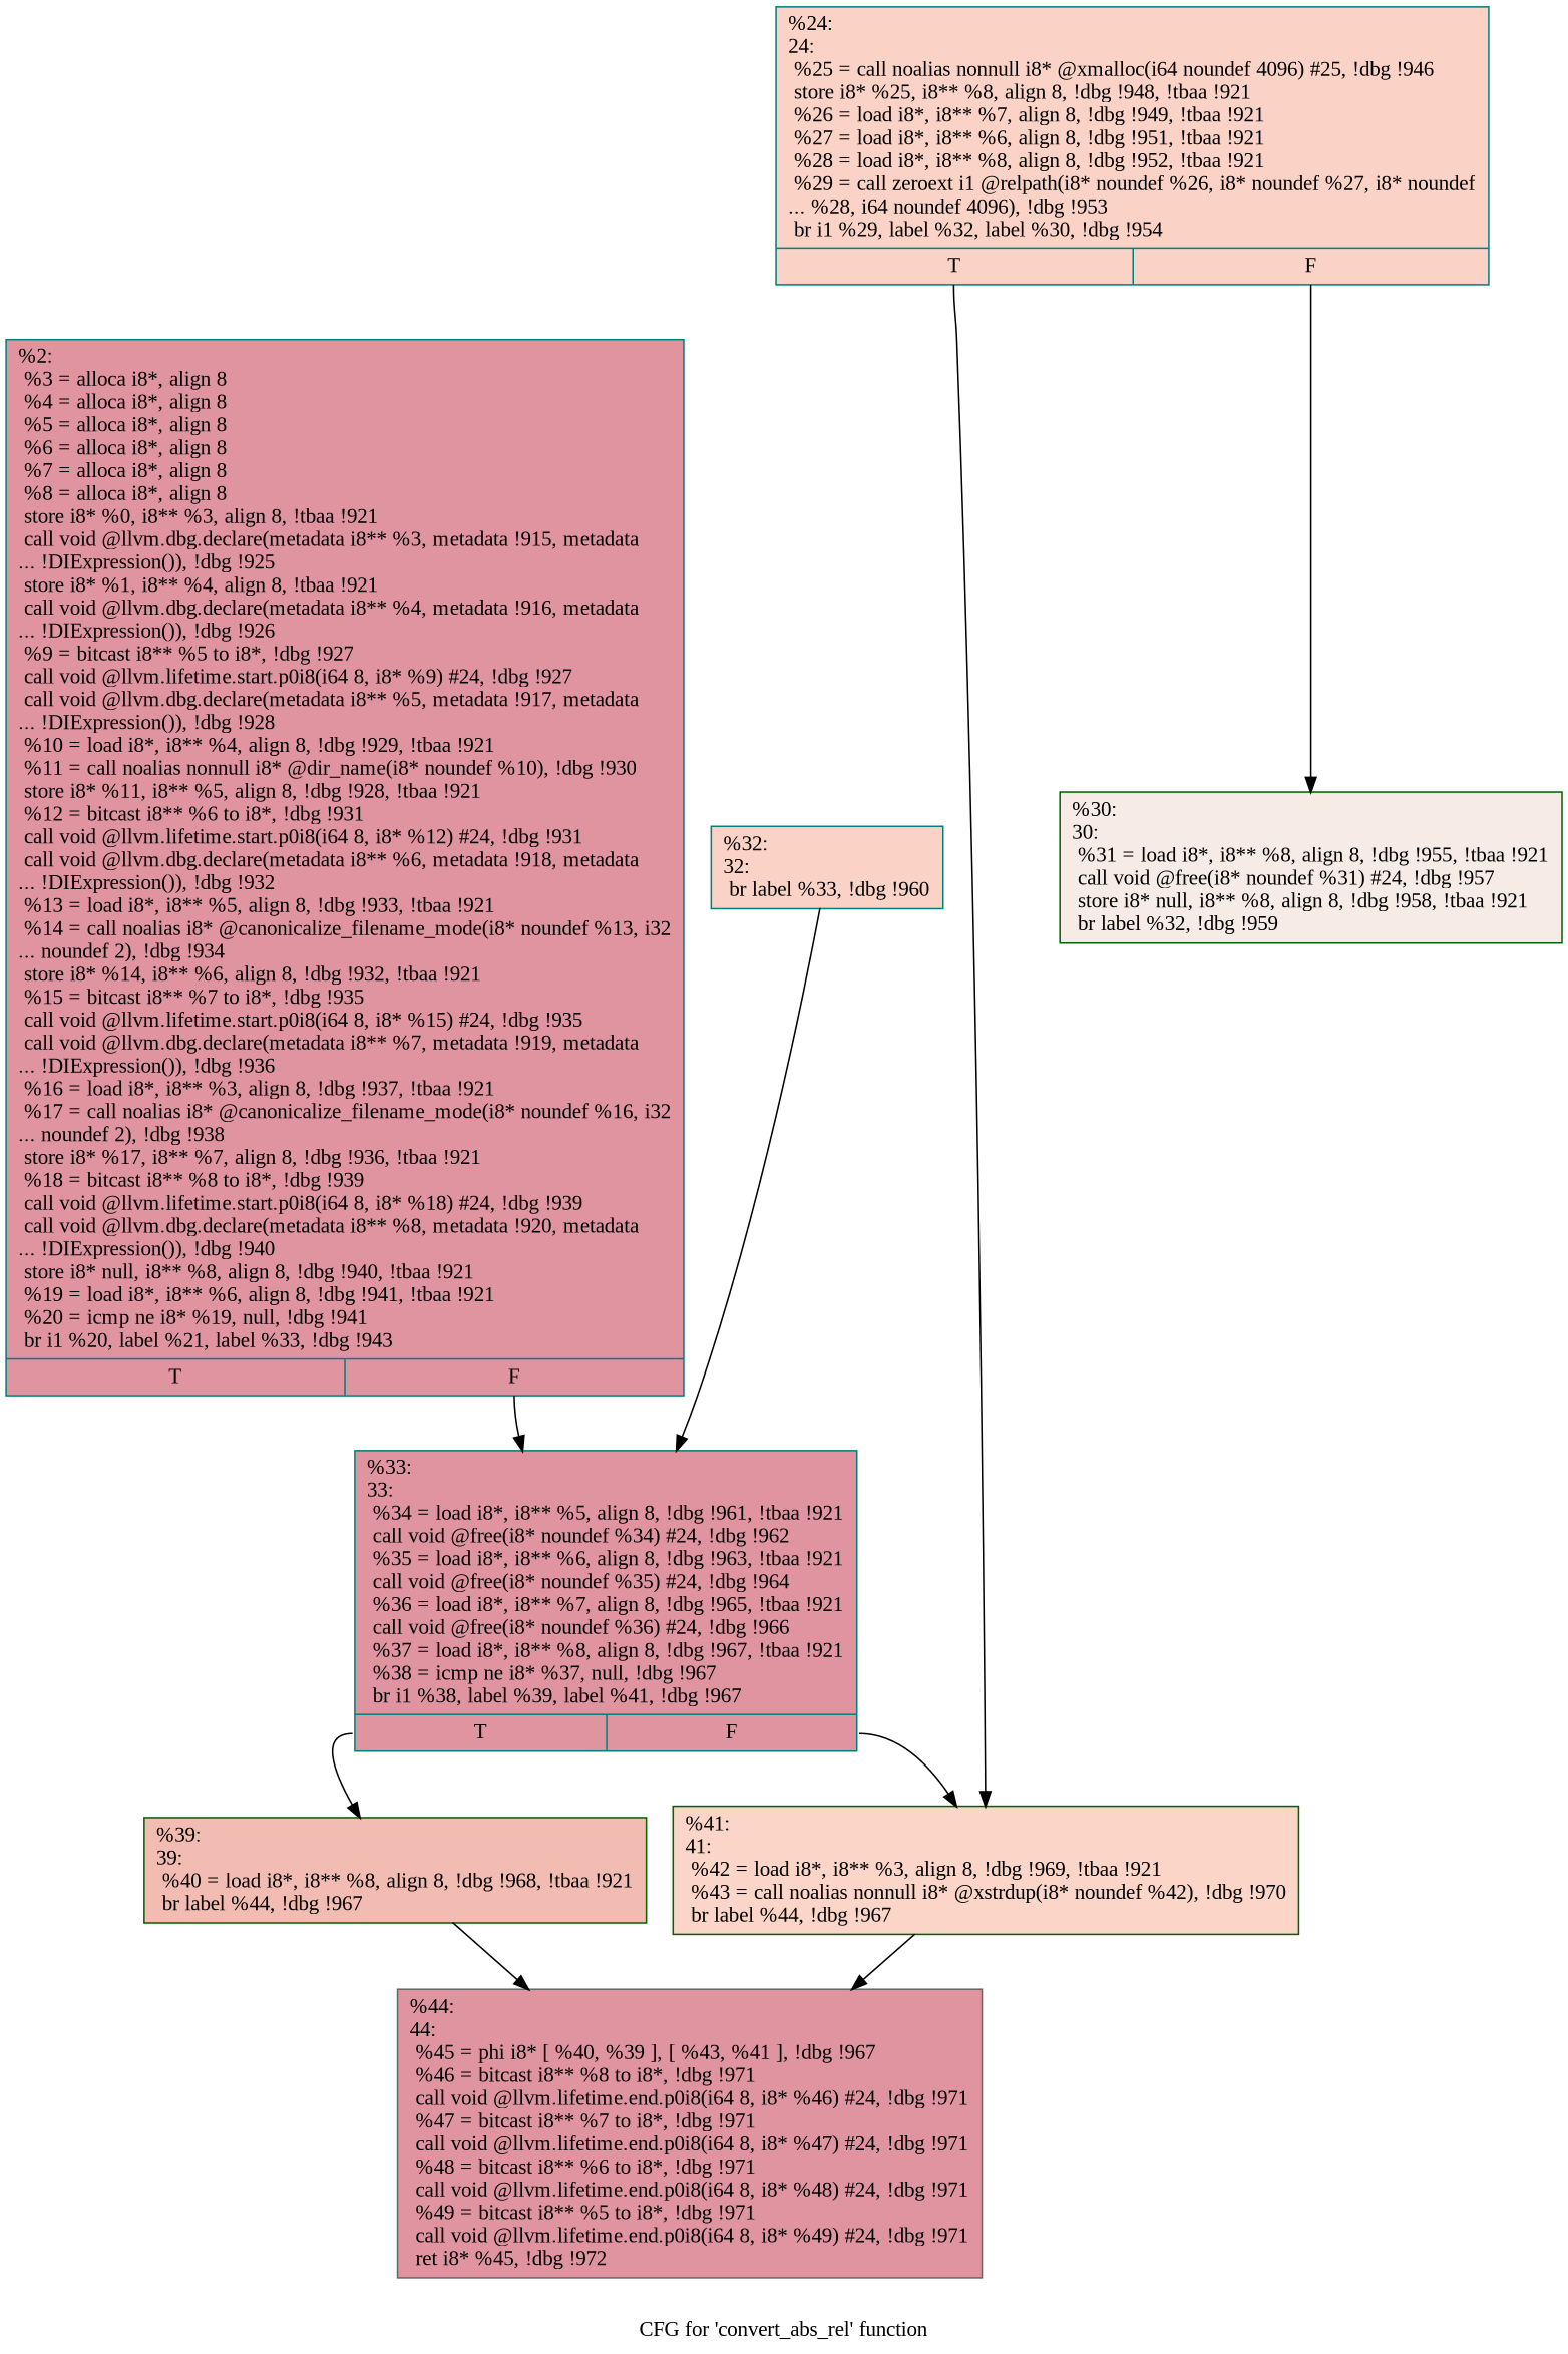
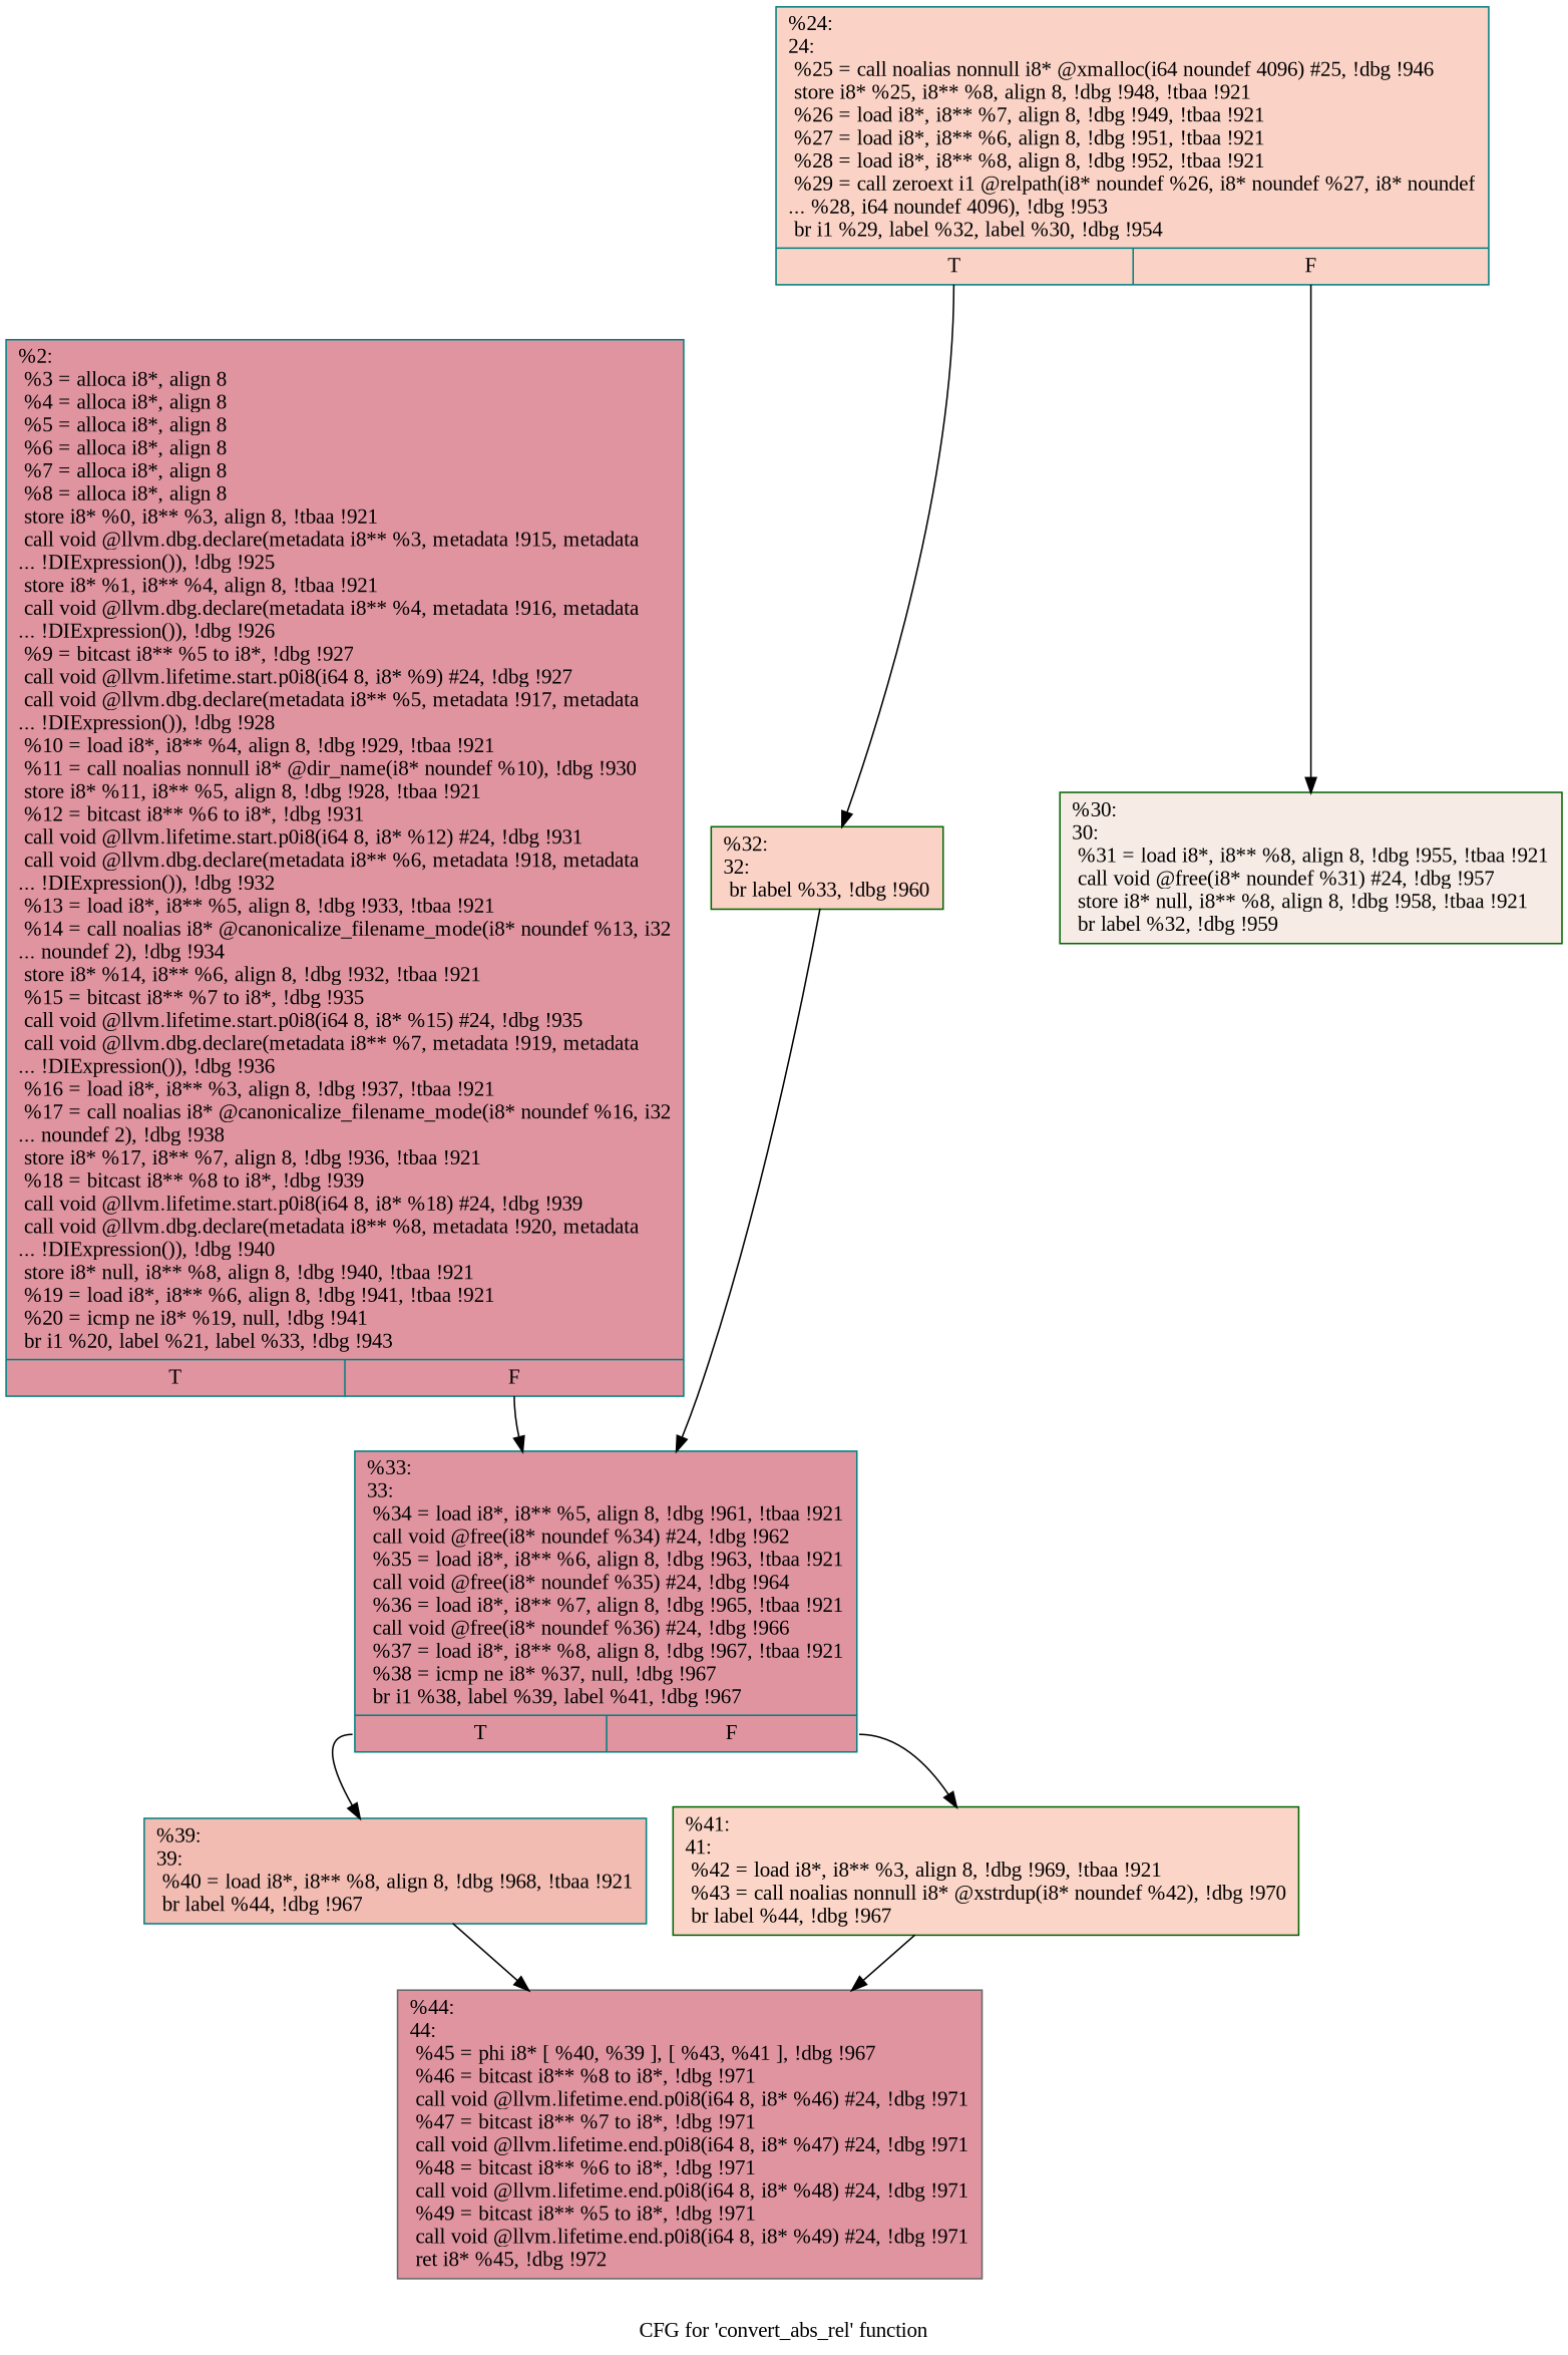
  digraph {
    fontname="Liberation Serif"
    label="CFG for 'convert_abs_rel' function"
    node [color=darkgreen fillcolor="#b70d2870" fontname="Liberation Serif" shape=record style=filled]
    edge [fontname="Liberation Serif"]
    n1 [color=teal label="{%2:\l  %3 = alloca i8*, align 8\l  %4 = alloca i8*, align 8\l  %5 = alloca i8*, align 8\l  %6 = alloca i8*, align 8\l  %7 = alloca i8*, align 8\l  %8 = alloca i8*, align 8\l  store i8* %0, i8** %3, align 8, !tbaa !921\l  call void @llvm.dbg.declare(metadata i8** %3, metadata !915, metadata\l... !DIExpression()), !dbg !925\l  store i8* %1, i8** %4, align 8, !tbaa !921\l  call void @llvm.dbg.declare(metadata i8** %4, metadata !916, metadata\l... !DIExpression()), !dbg !926\l  %9 = bitcast i8** %5 to i8*, !dbg !927\l  call void @llvm.lifetime.start.p0i8(i64 8, i8* %9) #24, !dbg !927\l  call void @llvm.dbg.declare(metadata i8** %5, metadata !917, metadata\l... !DIExpression()), !dbg !928\l  %10 = load i8*, i8** %4, align 8, !dbg !929, !tbaa !921\l  %11 = call noalias nonnull i8* @dir_name(i8* noundef %10), !dbg !930\l  store i8* %11, i8** %5, align 8, !dbg !928, !tbaa !921\l  %12 = bitcast i8** %6 to i8*, !dbg !931\l  call void @llvm.lifetime.start.p0i8(i64 8, i8* %12) #24, !dbg !931\l  call void @llvm.dbg.declare(metadata i8** %6, metadata !918, metadata\l... !DIExpression()), !dbg !932\l  %13 = load i8*, i8** %5, align 8, !dbg !933, !tbaa !921\l  %14 = call noalias i8* @canonicalize_filename_mode(i8* noundef %13, i32\l... noundef 2), !dbg !934\l  store i8* %14, i8** %6, align 8, !dbg !932, !tbaa !921\l  %15 = bitcast i8** %7 to i8*, !dbg !935\l  call void @llvm.lifetime.start.p0i8(i64 8, i8* %15) #24, !dbg !935\l  call void @llvm.dbg.declare(metadata i8** %7, metadata !919, metadata\l... !DIExpression()), !dbg !936\l  %16 = load i8*, i8** %3, align 8, !dbg !937, !tbaa !921\l  %17 = call noalias i8* @canonicalize_filename_mode(i8* noundef %16, i32\l... noundef 2), !dbg !938\l  store i8* %17, i8** %7, align 8, !dbg !936, !tbaa !921\l  %18 = bitcast i8** %8 to i8*, !dbg !939\l  call void @llvm.lifetime.start.p0i8(i64 8, i8* %18) #24, !dbg !939\l  call void @llvm.dbg.declare(metadata i8** %8, metadata !920, metadata\l... !DIExpression()), !dbg !940\l  store i8* null, i8** %8, align 8, !dbg !940, !tbaa !921\l  %19 = load i8*, i8** %6, align 8, !dbg !941, !tbaa !921\l  %20 = icmp ne i8* %19, null, !dbg !941\l  br i1 %20, label %21, label %33, !dbg !943\l|{<s0>T|<s1>F}}"]
    n2 [color=teal label="{%33:\l33:                                               \l  %34 = load i8*, i8** %5, align 8, !dbg !961, !tbaa !921\l  call void @free(i8* noundef %34) #24, !dbg !962\l  %35 = load i8*, i8** %6, align 8, !dbg !963, !tbaa !921\l  call void @free(i8* noundef %35) #24, !dbg !964\l  %36 = load i8*, i8** %7, align 8, !dbg !965, !tbaa !921\l  call void @free(i8* noundef %36) #24, !dbg !966\l  %37 = load i8*, i8** %8, align 8, !dbg !967, !tbaa !921\l  %38 = icmp ne i8* %37, null, !dbg !967\l  br i1 %38, label %39, label %41, !dbg !967\l|{<s0>T|<s1>F}}"]
-   n3 [fillcolor="#e1675170" label="{%39:\l39:                                               \l  %40 = load i8*, i8** %8, align 8, !dbg !968, !tbaa !921\l  br label %44, !dbg !967\l}"]
+   n3 [color=teal fillcolor="#e1675170" label="{%39:\l39:                                               \l  %40 = load i8*, i8** %8, align 8, !dbg !968, !tbaa !921\l  br label %44, !dbg !967\l}"]
    n4 [fillcolor="#f5a08170" label="{%41:\l41:                                               \l  %42 = load i8*, i8** %3, align 8, !dbg !969, !tbaa !921\l  %43 = call noalias nonnull i8* @xstrdup(i8* noundef %42), !dbg !970\l  br label %44, !dbg !967\l}"]
    n5 [color=teal fillcolor="#f59c7d70" label="{%24:\l24:                                               \l  %25 = call noalias nonnull i8* @xmalloc(i64 noundef 4096) #25, !dbg !946\l  store i8* %25, i8** %8, align 8, !dbg !948, !tbaa !921\l  %26 = load i8*, i8** %7, align 8, !dbg !949, !tbaa !921\l  %27 = load i8*, i8** %6, align 8, !dbg !951, !tbaa !921\l  %28 = load i8*, i8** %8, align 8, !dbg !952, !tbaa !921\l  %29 = call zeroext i1 @relpath(i8* noundef %26, i8* noundef %27, i8* noundef\l... %28, i64 noundef 4096), !dbg !953\l  br i1 %29, label %32, label %30, !dbg !954\l|{<s0>T|<s1>F}}"]
-   n6 [color=teal fillcolor="#f59c7d70" label="{%32:\l32:                                               \l  br label %33, !dbg !960\l}"]
+   n6 [fillcolor="#f59c7d70" label="{%32:\l32:                                               \l  br label %33, !dbg !960\l}"]
    n7 [fillcolor="#ecd3c570" label="{%30:\l30:                                               \l  %31 = load i8*, i8** %8, align 8, !dbg !955, !tbaa !921\l  call void @free(i8* noundef %31) #24, !dbg !957\l  store i8* null, i8** %8, align 8, !dbg !958, !tbaa !921\l  br label %32, !dbg !959\l}"]
    n8 [color=gray40 label="{%44:\l44:                                               \l  %45 = phi i8* [ %40, %39 ], [ %43, %41 ], !dbg !967\l  %46 = bitcast i8** %8 to i8*, !dbg !971\l  call void @llvm.lifetime.end.p0i8(i64 8, i8* %46) #24, !dbg !971\l  %47 = bitcast i8** %7 to i8*, !dbg !971\l  call void @llvm.lifetime.end.p0i8(i64 8, i8* %47) #24, !dbg !971\l  %48 = bitcast i8** %6 to i8*, !dbg !971\l  call void @llvm.lifetime.end.p0i8(i64 8, i8* %48) #24, !dbg !971\l  %49 = bitcast i8** %5 to i8*, !dbg !971\l  call void @llvm.lifetime.end.p0i8(i64 8, i8* %49) #24, !dbg !971\l  ret i8* %45, !dbg !972\l}"]
    n1 -> n2 [tailport=s1]
    n2 -> n3 [tailport=s0]
    n2 -> n4 [tailport=s1]
    n3 -> n8
    n4 -> n8
-   n5 -> n4 [tailport=s0]
+   n5 -> n6 [tailport=s0]
    n5 -> n7 [tailport=s1]
    n6 -> n2
  }
